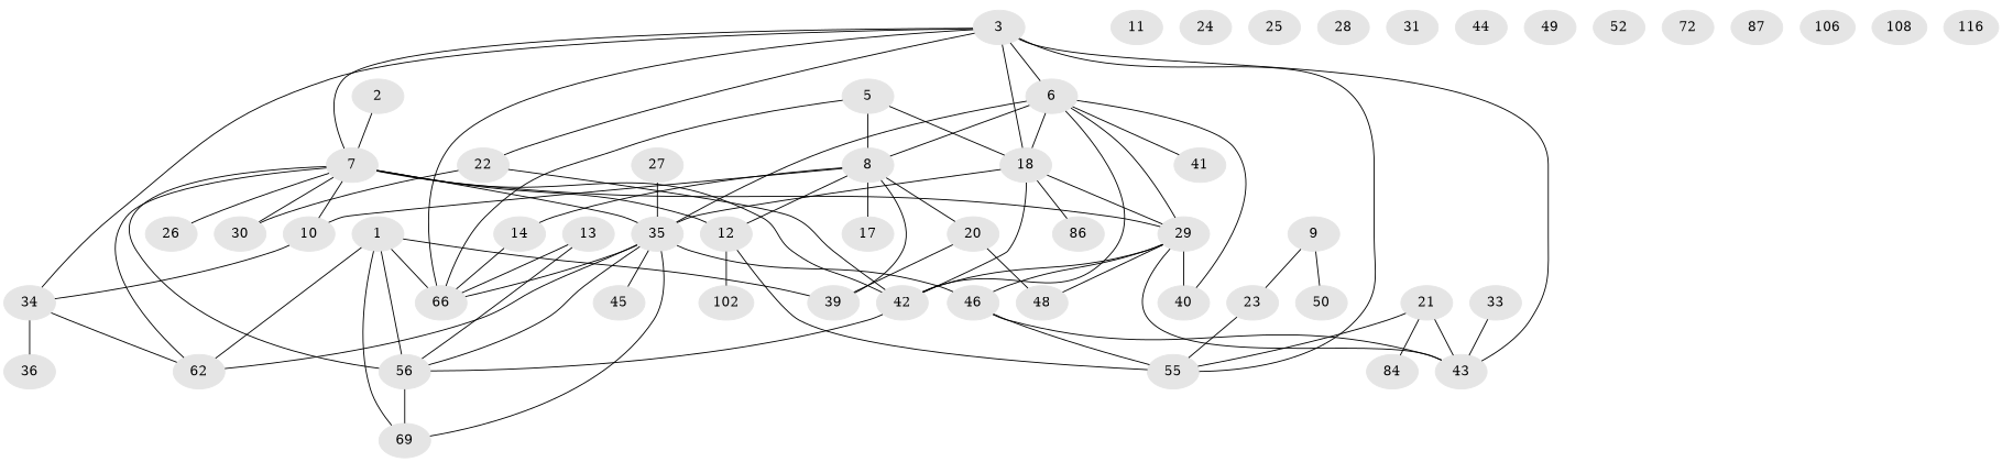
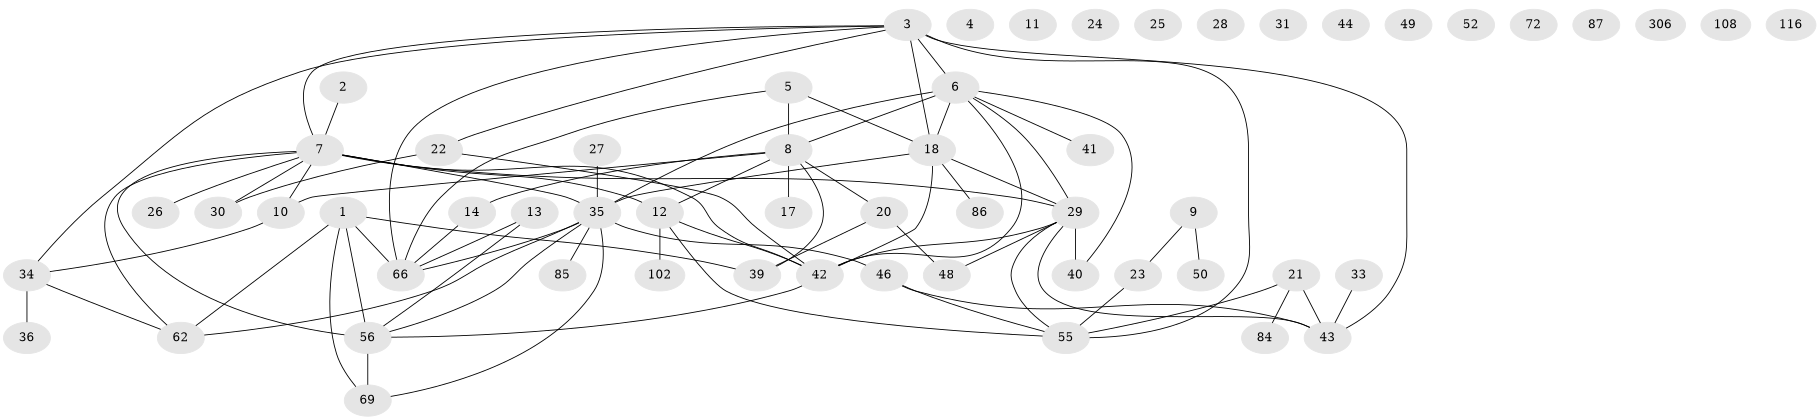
  graph {
    node [color=gray90 style=filled]
    1 [super="+105+115+96+64"]
    39
    56 [super="+60+79"]
    62 [super="+88"]
    66 [super="+93"]
    69
    7 [super="+77+47+57"]
    29 [super="+37+80"]
    35 [super="+90+59+113+38"]
    42 [super="+114+68"]
    10
    26
    30
    12
    2
    3 [super="+83+32"]
    6 [super="+117+54+78"]
    18 [super="+63"]
    22
    34
    43 [super="+111+65"]
    55 [super="+81"]
    40 [super="+71"]
    8 [super="+16+19"]
    41
    86
    36
+   4
    5 [super="+91"]
    14
    17
    20
    48
-   45
+   45 [label=85]
    46
    102
    9
    23
    50
    11 [super="+53"]
    13
    21 [super="+70"]
    84
    24 [super="+51"]
    25
    27
    28
    31
    33
    44 [super="+98"]
    49
    52
    72
    87
-   106
+   106 [label=306]
    108
    116
    1 -- 39
    1 -- 56 [weight=3]
    1 -- 62
    1 -- 66 [weight=2]
    1 -- 69
    56 -- 69
    7 -- 56
    7 -- 62
    7 -- 29
    7 -- 35
    7 -- 42 [weight=2]
    7 -- 10
    7 -- 26
    7 -- 30
    7 -- 12
    29 -- 42
    29 -- 43
-   29 -- 46
+   29 -- 55
    29 -- 40
    29 -- 48
    35 -- 56
    35 -- 62
    35 -- 66
    35 -- 69
    35 -- 45
    35 -- 46
    42 -- 56
    10 -- 34
+   12 -- 42
    12 -- 55
    12 -- 102
    2 -- 7
    3 -- 66
    3 -- 7
    3 -- 6 [weight=2]
    3 -- 18
    3 -- 22
    3 -- 34
    3 -- 43
    3 -- 55
    6 -- 29
    6 -- 35
    6 -- 42
    6 -- 18
    6 -- 40
    6 -- 8
    6 -- 41
    18 -- 29
    18 -- 35
    18 -- 42
    18 -- 86
    22 -- 42
    22 -- 30
    34 -- 62
    34 -- 36
    8 -- 39
    8 -- 10
    8 -- 12
    8 -- 14
    8 -- 17
    8 -- 20
    5 -- 66
    5 -- 18
    5 -- 8
    14 -- 66
    20 -- 39
    20 -- 48
    46 -- 43
    46 -- 55
    9 -- 23
    9 -- 50
    23 -- 55
    13 -- 56
    13 -- 66
    21 -- 43
    21 -- 55
    21 -- 84
    27 -- 35 [weight=2]
    33 -- 43
  }
